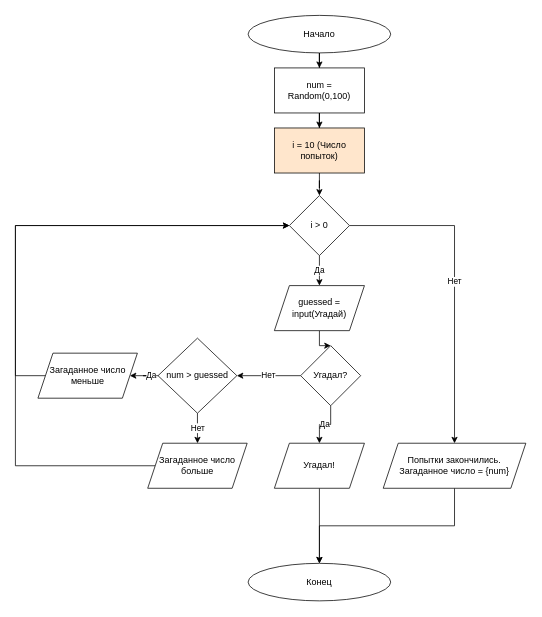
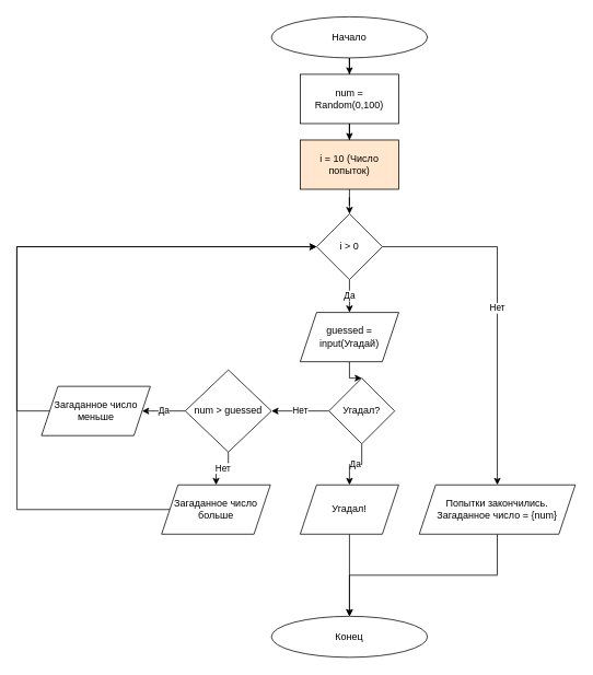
  <mxCell id="0" />
  <mxCell id="1" parent="0" />
  <mxCell id="2" style="edgeStyle=orthogonalEdgeStyle;rounded=0;orthogonalLoop=1;jettySize=auto;html=1;entryX=0.5;entryY=0;entryDx=0;entryDy=0;" parent="1" source="3" target="5" edge="1"><mxGeometry relative="1" as="geometry" /></mxCell>
  <mxCell id="3" value="Начало" style="ellipse;whiteSpace=wrap;html=1;" parent="1" vertex="1"><mxGeometry x="330" y="20" width="190" height="50" as="geometry" /></mxCell>
  <mxCell id="4" value="" style="edgeStyle=orthogonalEdgeStyle;rounded=0;orthogonalLoop=1;jettySize=auto;html=1;" parent="1" source="5" target="15" edge="1"><mxGeometry relative="1" as="geometry" /></mxCell>
  <mxCell id="5" value="num = Random(0,100)" style="rounded=0;whiteSpace=wrap;html=1;" parent="1" vertex="1"><mxGeometry x="365" y="90" width="120" height="60" as="geometry" /></mxCell>
  <mxCell id="6" value="" style="edgeStyle=orthogonalEdgeStyle;rounded=0;orthogonalLoop=1;jettySize=auto;html=1;" parent="1" source="7" target="10" edge="1"><mxGeometry relative="1" as="geometry" /></mxCell>
  <mxCell id="7" value="guessed = input(Угадай)" style="shape=parallelogram;perimeter=parallelogramPerimeter;whiteSpace=wrap;html=1;fixedSize=1;rounded=0;" parent="1" vertex="1"><mxGeometry x="365" y="380" width="120" height="60" as="geometry" /></mxCell>
  <mxCell id="8" value="Да" style="edgeStyle=orthogonalEdgeStyle;rounded=0;orthogonalLoop=1;jettySize=auto;html=1;" parent="1" source="10" target="20" edge="1"><mxGeometry relative="1" as="geometry" /></mxCell>
  <mxCell id="9" value="Нет" style="edgeStyle=orthogonalEdgeStyle;rounded=0;orthogonalLoop=1;jettySize=auto;html=1;" parent="1" source="10" target="23" edge="1"><mxGeometry relative="1" as="geometry" /></mxCell>
  <mxCell id="10" value="Угадал?" style="rhombus;whiteSpace=wrap;html=1;rounded=0;" parent="1" vertex="1"><mxGeometry x="400" y="460" width="80" height="80" as="geometry" /></mxCell>
  <mxCell id="11" value="Да" style="edgeStyle=orthogonalEdgeStyle;rounded=0;orthogonalLoop=1;jettySize=auto;html=1;entryX=0.5;entryY=0;entryDx=0;entryDy=0;" parent="1" source="13" target="7" edge="1"><mxGeometry relative="1" as="geometry" /></mxCell>
  <mxCell id="12" value="Нет" style="edgeStyle=orthogonalEdgeStyle;rounded=0;orthogonalLoop=1;jettySize=auto;html=1;" parent="1" source="13" target="18" edge="1"><mxGeometry relative="1" as="geometry" /></mxCell>
  <mxCell id="13" value="i &amp;gt; 0" style="rhombus;whiteSpace=wrap;html=1;rounded=0;" parent="1" vertex="1"><mxGeometry x="385" y="260" width="80" height="80" as="geometry" /></mxCell>
  <mxCell id="14" style="edgeStyle=orthogonalEdgeStyle;rounded=0;orthogonalLoop=1;jettySize=auto;html=1;entryX=0.5;entryY=0;entryDx=0;entryDy=0;" parent="1" source="15" target="13" edge="1"><mxGeometry relative="1" as="geometry" /></mxCell>
  <mxCell id="15" value="i = 10 (Число попыток)" style="rounded=0;whiteSpace=wrap;html=1;fillColor=#ffe6cc;" parent="1" vertex="1"><mxGeometry x="365" y="170" width="120" height="60" as="geometry" /></mxCell>
  <mxCell id="16" value="Конец" style="ellipse;whiteSpace=wrap;html=1;" parent="1" vertex="1"><mxGeometry x="330" y="750" width="190" height="50" as="geometry" /></mxCell>
  <mxCell id="17" style="edgeStyle=orthogonalEdgeStyle;rounded=0;orthogonalLoop=1;jettySize=auto;html=1;entryX=0.5;entryY=0;entryDx=0;entryDy=0;" parent="1" source="18" target="16" edge="1"><mxGeometry relative="1" as="geometry" /></mxCell>
  <mxCell id="18" value="Попытки закончились. Загаданное число = {num}" style="shape=parallelogram;perimeter=parallelogramPerimeter;whiteSpace=wrap;html=1;fixedSize=1;rounded=0;" parent="1" vertex="1"><mxGeometry x="510" y="590" width="190" height="60" as="geometry" /></mxCell>
  <mxCell id="19" style="edgeStyle=orthogonalEdgeStyle;rounded=0;orthogonalLoop=1;jettySize=auto;html=1;entryX=0.5;entryY=0;entryDx=0;entryDy=0;" parent="1" source="20" target="16" edge="1"><mxGeometry relative="1" as="geometry" /></mxCell>
  <mxCell id="20" value="Угадал!" style="shape=parallelogram;perimeter=parallelogramPerimeter;whiteSpace=wrap;html=1;fixedSize=1;rounded=0;" parent="1" vertex="1"><mxGeometry x="365" y="590" width="120" height="60" as="geometry" /></mxCell>
  <mxCell id="21" value="Нет" style="edgeStyle=orthogonalEdgeStyle;rounded=0;orthogonalLoop=1;jettySize=auto;html=1;" parent="1" source="23" target="25" edge="1"><mxGeometry relative="1" as="geometry" /></mxCell>
  <mxCell id="22" value="Да" style="edgeStyle=orthogonalEdgeStyle;rounded=0;orthogonalLoop=1;jettySize=auto;html=1;entryX=1;entryY=0.5;entryDx=0;entryDy=0;" parent="1" source="23" target="27" edge="1"><mxGeometry relative="1" as="geometry" /></mxCell>
- <mxCell id="23" value="&lt;span&gt;num &amp;gt; guessed&lt;/span&gt;" style="rhombus;whiteSpace=wrap;html=1;rounded=0;" parent="1" vertex="1"><mxGeometry x="210" y="450" width="105" height="100" as="geometry" /></mxCell>
+ <mxCell id="23" value="&lt;span&gt;num &amp;gt; guessed&lt;/span&gt;" style="rhombus;whiteSpace=wrap;html=1;rounded=0;" parent="1" vertex="1"><mxGeometry x="225" y="450" width="105" height="100" as="geometry" /></mxCell>
  <mxCell id="24" style="edgeStyle=orthogonalEdgeStyle;rounded=0;orthogonalLoop=1;jettySize=auto;html=1;entryX=0;entryY=0.5;entryDx=0;entryDy=0;" parent="1" source="25" target="13" edge="1"><mxGeometry relative="1" as="geometry"><Array as="points"><mxPoint x="20" y="620" /><mxPoint x="20" y="300" /></Array></mxGeometry></mxCell>
  <mxCell id="25" value="Загаданное число больше" style="shape=parallelogram;perimeter=parallelogramPerimeter;whiteSpace=wrap;html=1;fixedSize=1;rounded=0;" parent="1" vertex="1"><mxGeometry x="196.25" y="590" width="132.5" height="60" as="geometry" /></mxCell>
  <mxCell id="26" style="edgeStyle=orthogonalEdgeStyle;rounded=0;orthogonalLoop=1;jettySize=auto;html=1;entryX=0;entryY=0.5;entryDx=0;entryDy=0;exitX=0;exitY=0.5;exitDx=0;exitDy=0;" parent="1" source="27" target="13" edge="1"><mxGeometry relative="1" as="geometry"><Array as="points"><mxPoint x="20" y="500" /><mxPoint x="20" y="300" /></Array></mxGeometry></mxCell>
  <mxCell id="27" value="Загаданное число меньше" style="shape=parallelogram;perimeter=parallelogramPerimeter;whiteSpace=wrap;html=1;fixedSize=1;rounded=0;" parent="1" vertex="1"><mxGeometry x="50" y="470" width="132.5" height="60" as="geometry" /></mxCell>
